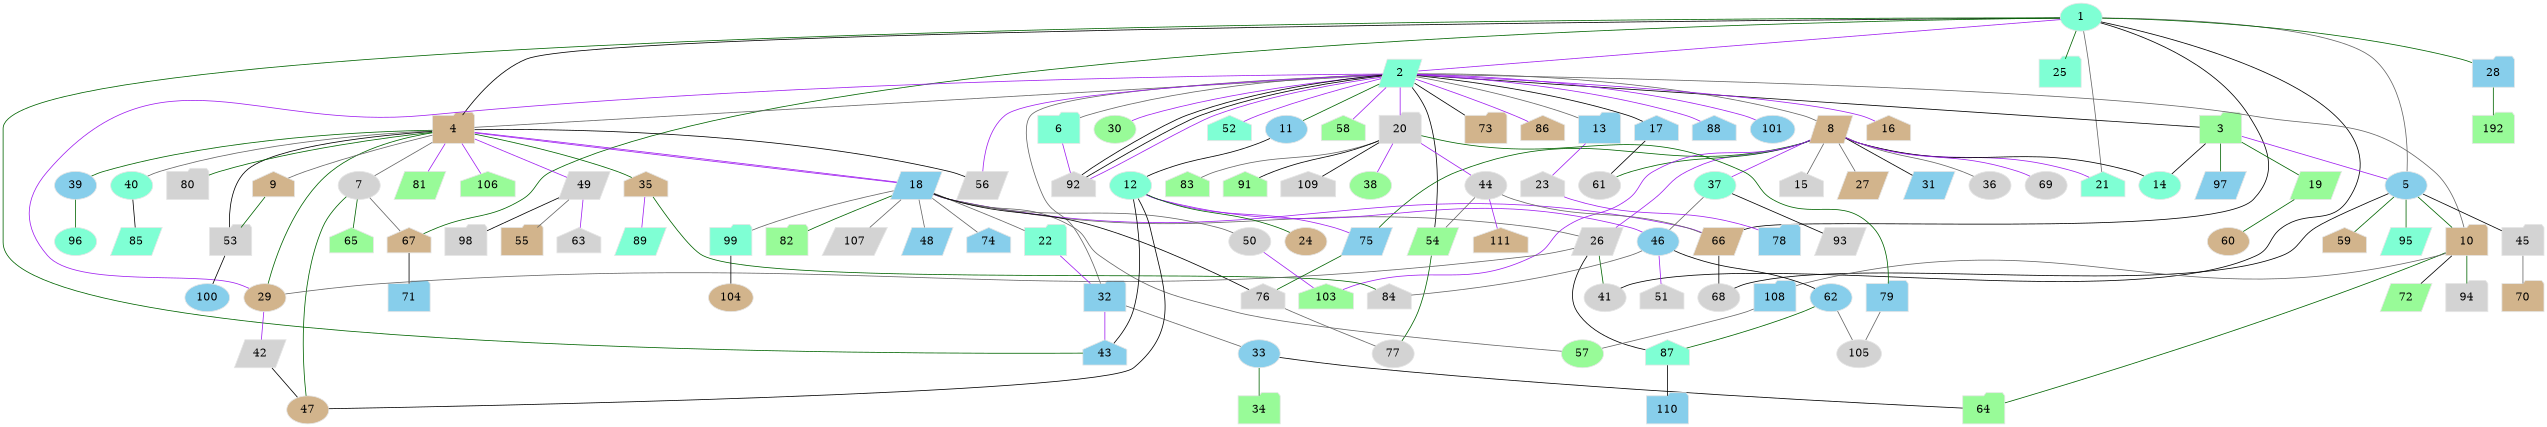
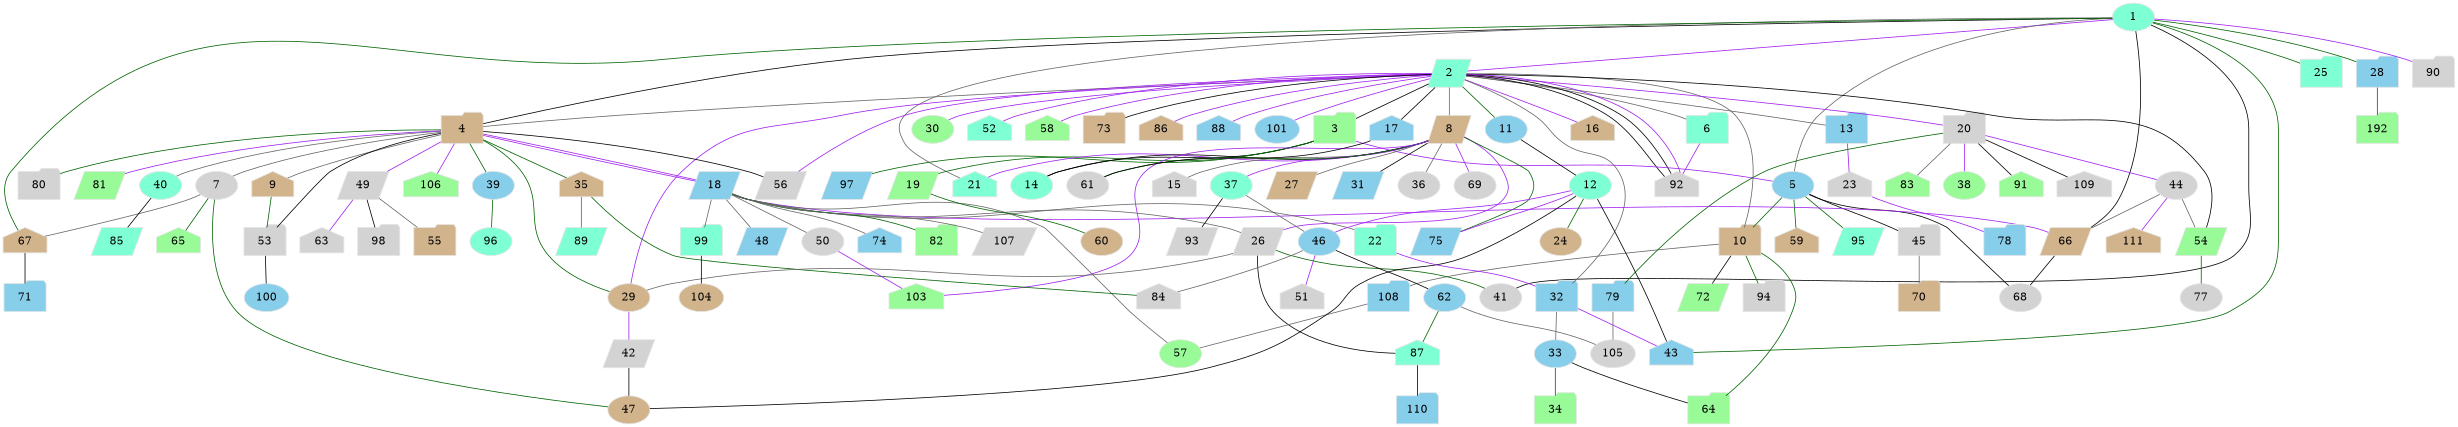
  graph {
    node [color=gray90 fillcolor=lightgrey shape=ellipse style=filled]
    edge [color=purple]
    1 [fillcolor=aquamarine]
    2 [fillcolor=aquamarine shape=parallelogram]
    4 [fillcolor=tan shape=folder]
    5 [fillcolor=skyblue]
    21 [fillcolor=aquamarine shape=house]
    25 [fillcolor=aquamarine shape=folder]
    28 [fillcolor=skyblue shape=folder]
    41
    43 [fillcolor=skyblue shape=house]
    66 [fillcolor=tan shape=parallelogram]
    67 [fillcolor=tan shape=house]
+   90 [shape=folder]
    3 [fillcolor=palegreen shape=folder]
    6 [fillcolor=aquamarine shape=folder]
    8 [fillcolor=tan shape=parallelogram]
    10 [fillcolor=tan shape=folder]
    11 [fillcolor=skyblue]
    13 [fillcolor=skyblue shape=folder]
    16 [fillcolor=tan shape=house]
    17 [fillcolor=skyblue shape=house]
    20 [shape=folder]
    29 [fillcolor=tan]
    30 [fillcolor=palegreen]
    32 [fillcolor=skyblue shape=folder]
    52 [fillcolor=aquamarine shape=house]
    54 [fillcolor=palegreen shape=parallelogram]
    56 [shape=parallelogram]
    58 [fillcolor=palegreen shape=house]
    73 [fillcolor=tan shape=folder]
    86 [fillcolor=tan shape=house]
    88 [fillcolor=skyblue shape=house]
    92 [shape=house]
    101 [fillcolor=skyblue]
    7
    9 [fillcolor=tan shape=house]
    18 [fillcolor=skyblue shape=parallelogram]
    35 [fillcolor=tan shape=house]
    39 [fillcolor=skyblue]
    40 [fillcolor=aquamarine]
    49 [shape=parallelogram]
    53 [shape=folder]
    80 [shape=folder]
    81 [fillcolor=palegreen shape=parallelogram]
    106 [fillcolor=palegreen shape=house]
    45 [shape=folder]
    59 [fillcolor=tan shape=house]
    68
    95 [fillcolor=aquamarine shape=parallelogram]
    n49 [fillcolor=palegreen label=192 shape=folder]
    71 [fillcolor=skyblue shape=folder]
    14 [fillcolor=aquamarine]
    19 [fillcolor=palegreen shape=parallelogram]
    97 [fillcolor=skyblue shape=parallelogram]
    15 [shape=house]
    26 [shape=parallelogram]
    27 [fillcolor=tan shape=parallelogram]
    31 [fillcolor=skyblue shape=parallelogram]
    36
    37 [fillcolor=aquamarine]
    61
    69
    75 [fillcolor=skyblue shape=parallelogram]
    103 [fillcolor=palegreen shape=house]
    64 [fillcolor=palegreen shape=folder]
    72 [fillcolor=palegreen shape=parallelogram]
    94 [shape=folder]
    108 [fillcolor=skyblue shape=folder]
    12 [fillcolor=aquamarine]
    23 [shape=house]
    38 [fillcolor=palegreen]
    44
    79 [fillcolor=skyblue shape=folder]
    83 [fillcolor=palegreen shape=house]
    91 [fillcolor=palegreen shape=house]
    109 [shape=house]
    42 [shape=parallelogram]
    33 [fillcolor=skyblue]
    77
    60 [fillcolor=tan]
    47 [fillcolor=tan]
    65 [fillcolor=palegreen shape=house]
    22 [fillcolor=aquamarine shape=folder]
    48 [fillcolor=skyblue shape=parallelogram]
    50
    57 [fillcolor=palegreen]
    74 [fillcolor=skyblue shape=house]
-   76 [shape=house]
    82 [fillcolor=palegreen shape=folder]
    99 [fillcolor=aquamarine shape=folder]
    107 [shape=parallelogram]
    84 [shape=house]
    89 [fillcolor=aquamarine shape=parallelogram]
    96 [fillcolor=aquamarine]
    85 [fillcolor=aquamarine shape=parallelogram]
    55 [fillcolor=tan shape=folder]
    63 [shape=house]
    98 [shape=folder]
    100 [fillcolor=skyblue]
    70 [fillcolor=tan shape=folder]
    87 [fillcolor=aquamarine shape=house]
    46 [fillcolor=skyblue]
    93 [shape=parallelogram]
    24 [fillcolor=tan]
    51 [shape=house]
    62 [fillcolor=skyblue]
    78 [fillcolor=skyblue shape=folder]
    104 [fillcolor=tan]
    111 [fillcolor=tan shape=house]
    105
    110 [fillcolor=skyblue shape=folder]
    34 [fillcolor=palegreen shape=folder]
    1 -- 2
    1 -- 4 [color=black]
    1 -- 5 [color=gray40]
    1 -- 21 [color=gray40]
    1 -- 25 [color=darkgreen]
    1 -- 28 [color=darkgreen]
    1 -- 41 [color=black]
    1 -- 43 [color=darkgreen]
    1 -- 66 [color=black]
    1 -- 67 [color=darkgreen]
+   1 -- 90
    2 -- 4 [color=gray40]
    2 -- 3 [color=black]
    2 -- 6 [color=gray40]
    2 -- 8 [color=gray40]
    2 -- 10 [color=gray40]
    2 -- 11 [color=darkgreen]
    2 -- 13 [color=gray40]
    2 -- 16
    2 -- 17 [color=black]
    2 -- 20
    2 -- 29
    2 -- 30
    2 -- 32 [color=gray40]
    2 -- 52
    2 -- 54 [color=black]
    2 -- 56
    2 -- 58
    2 -- 73 [color=black]
    2 -- 86
    2 -- 88
    2 -- 92 [color=black]
    2 -- 92 [color=black]
    2 -- 92
    2 -- 101
    4 -- 29 [color=darkgreen]
    4 -- 56 [color=black]
    4 -- 7 [color=gray40]
    4 -- 9 [color=gray40]
    4 -- 18
    4 -- 18
    4 -- 35 [color=darkgreen]
    4 -- 39 [color=darkgreen]
    4 -- 40 [color=gray40]
    4 -- 49
    4 -- 53 [color=black]
    4 -- 80 [color=darkgreen]
    4 -- 81
    4 -- 106
    5 -- 10 [color=darkgreen]
    5 -- 45 [color=black]
    5 -- 59 [color=darkgreen]
    5 -- 68 [color=black]
    5 -- 95 [color=darkgreen]
    28 -- n49 [color=darkgreen]
    66 -- 68 [color=black]
    67 -- 71 [color=black]
    3 -- 5
    3 -- 14 [color=black]
    3 -- 19 [color=darkgreen]
    3 -- 97 [color=darkgreen]
    6 -- 92
    8 -- 21
    8 -- 14 [color=black]
    8 -- 15 [color=gray40]
    8 -- 26
    8 -- 27 [color=gray40]
    8 -- 31 [color=black]
    8 -- 36 [color=gray40]
    8 -- 37
    8 -- 61 [color=darkgreen]
    8 -- 69
    8 -- 75 [color=darkgreen]
    8 -- 103
    10 -- 64 [color=darkgreen]
    10 -- 72 [color=black]
    10 -- 94 [color=darkgreen]
    10 -- 108 [color=gray40]
    11 -- 12 [color=black]
    13 -- 23
    17 -- 61 [color=black]
    20 -- 38
    20 -- 44
    20 -- 79 [color=darkgreen]
    20 -- 83 [color=gray40]
    20 -- 91 [color=black]
    20 -- 109 [color=black]
    29 -- 42
    32 -- 43
    32 -- 33 [color=gray40]
    54 -- 77 [color=darkgreen]
    7 -- 67 [color=gray40]
    7 -- 47 [color=darkgreen]
    7 -- 65 [color=darkgreen]
    9 -- 53 [color=darkgreen]
    18 -- 66
    18 -- 26 [color=gray40]
    18 -- 22 [color=gray40]
    18 -- 48 [color=gray40]
    18 -- 50 [color=gray40]
    18 -- 57 [color=gray40]
    18 -- 74 [color=gray40]
-   18 -- 76 [color=black]
    18 -- 82 [color=darkgreen]
    18 -- 99 [color=gray40]
    18 -- 107 [color=gray40]
    35 -- 84 [color=darkgreen]
    35 -- 89
    39 -- 96 [color=darkgreen]
    40 -- 85 [color=black]
    49 -- 55 [color=gray40]
    49 -- 63
    49 -- 98 [color=black]
    53 -- 100 [color=black]
    45 -- 70 [color=gray40]
    19 -- 60 [color=darkgreen]
    26 -- 41 [color=darkgreen]
    26 -- 29 [color=gray40]
    26 -- 87 [color=black]
    37 -- 46 [color=gray40]
    37 -- 93 [color=black]
-   75 -- 76 [color=darkgreen]
    108 -- 57 [color=gray40]
    12 -- 43 [color=black]
    12 -- 75
    12 -- 47 [color=black]
    12 -- 46
    12 -- 24 [color=darkgreen]
    23 -- 78
    44 -- 66 [color=gray40]
    44 -- 54 [color=gray40]
    44 -- 111
    79 -- 105 [color=gray40]
    42 -- 47 [color=black]
    33 -- 64 [color=black]
    33 -- 34 [color=darkgreen]
    22 -- 32
    50 -- 103
-   76 -- 77 [color=gray40]
    99 -- 104 [color=black]
    87 -- 110 [color=black]
    46 -- 84 [color=gray40]
    46 -- 51
    46 -- 62 [color=black]
    62 -- 87 [color=darkgreen]
    62 -- 105 [color=gray40]
  }
